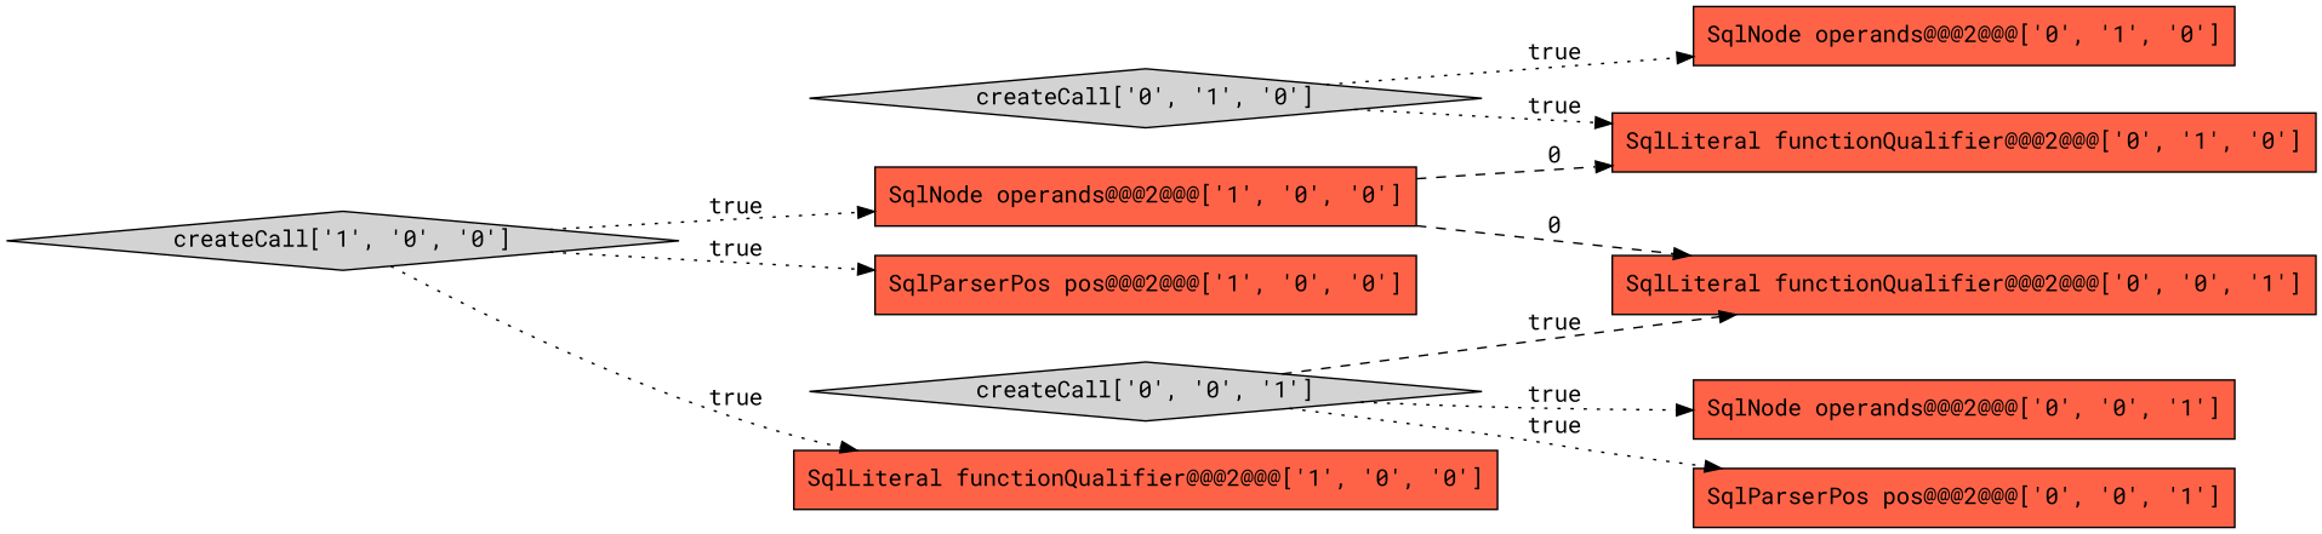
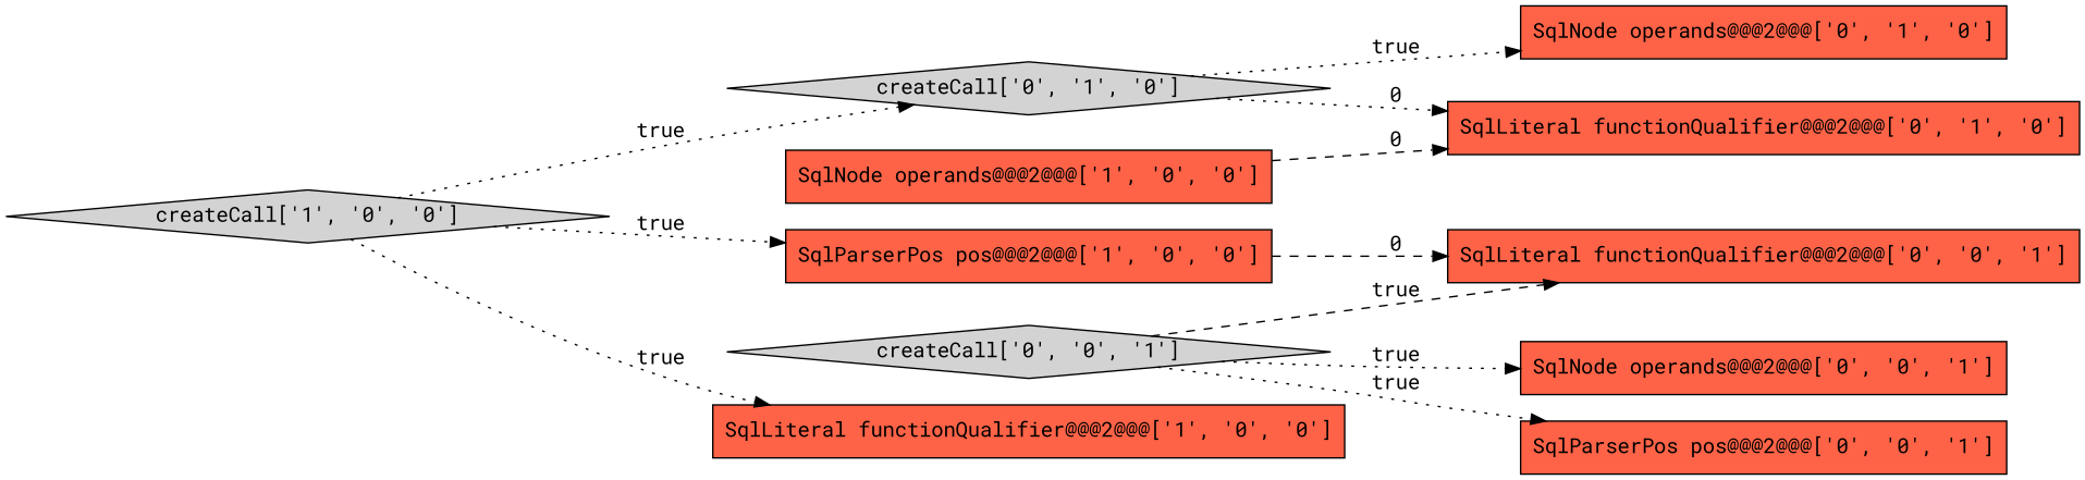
  digraph {
    fontname="Roboto Mono"
    rankdir=LR
    node [fillcolor=tomato fontname="Roboto Mono" shape=box style=filled]
    edge [fontname="Roboto Mono" style=dotted]
    n1 [fillcolor=lightgray label="createCall['0', '1', '0']" shape=diamond]
    n2 [label="SqlLiteral functionQualifier@@@2@@@['0', '1', '0']"]
    n3 [label="SqlNode operands@@@2@@@['0', '1', '0']"]
    n4 [label="SqlNode operands@@@2@@@['1', '0', '0']"]
    n5 [label="SqlLiteral functionQualifier@@@2@@@['0', '0', '1']"]
    n6 [fillcolor=lightgray label="createCall['0', '0', '1']" shape=diamond]
    n7 [label="SqlParserPos pos@@@2@@@['0', '0', '1']"]
    n8 [label="SqlNode operands@@@2@@@['0', '0', '1']"]
    n9 [label="SqlParserPos pos@@@2@@@['1', '0', '0']"]
    n10 [fillcolor=lightgray label="createCall['1', '0', '0']" shape=diamond]
    n11 [label="SqlLiteral functionQualifier@@@2@@@['1', '0', '0']"]
-   n1 -> n2 [label=true]
+   n1 -> n2 [label=0]
    n1 -> n3 [label=true]
    n4 -> n2 [label=0 style=dashed]
-   n4 -> n5 [label=0 style=dashed]
+   n9 -> n5 [label=0 style=dashed]
    n6 -> n5 [label=true style=dashed]
    n6 -> n7 [label=true]
    n6 -> n8 [label=true]
-   n10 -> n4 [label=true]
+   n10 -> n1 [label=true]
    n10 -> n9 [label=true]
    n10 -> n11 [label=true]
  }
